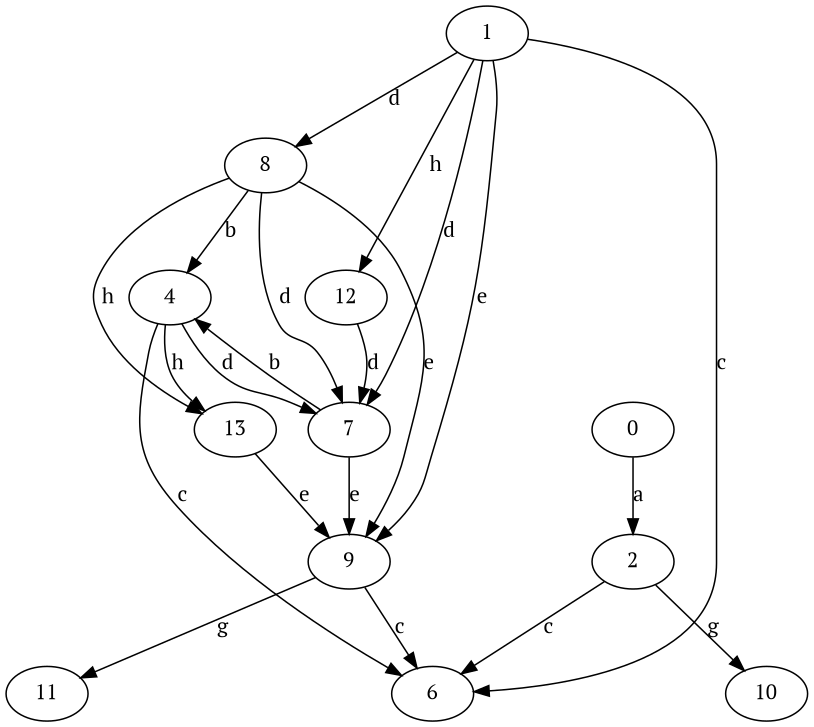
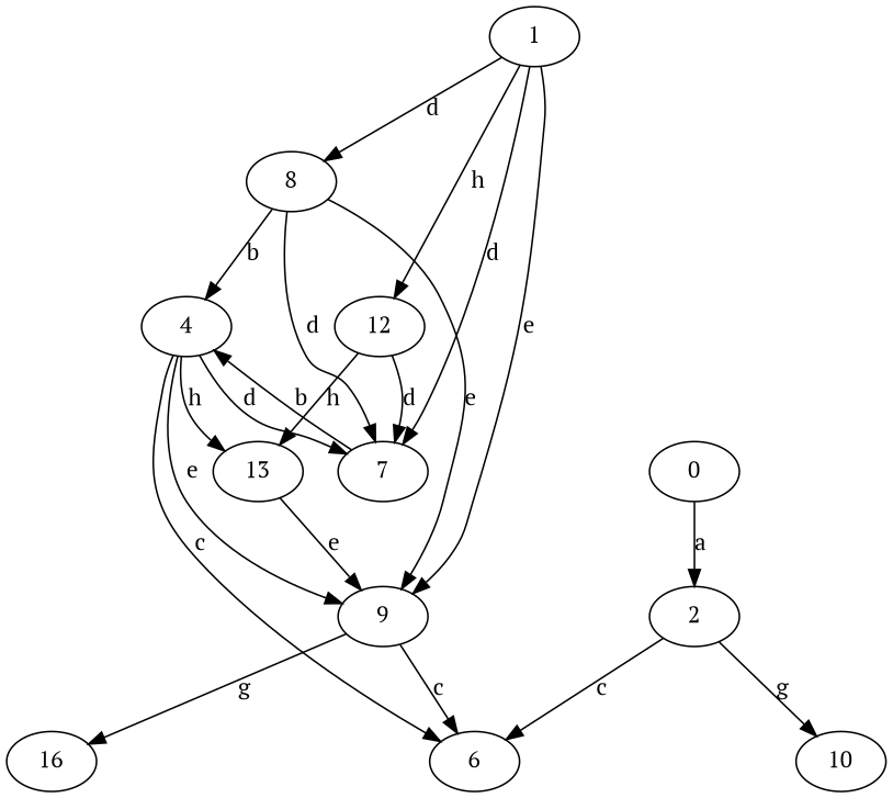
  strict digraph {
    fontname="PT Serif"
    node [fontname="PT Serif"]
    edge [fontname="PT Serif"]
    2
    6
    10
    0
    4
    7
    9
    13
-   11
+   11 [label=16]
    8
    1
    12
    2 -> 6 [label=c]
    2 -> 10 [label=g]
    0 -> 2 [label=a]
    4 -> 6 [label=c]
    4 -> 7 [label=d]
-   7 -> 9 [label=e]
+   4 -> 9 [label=e]
    4 -> 13 [label=h]
    7 -> 4 [label=b]
    9 -> 6 [label=c]
    9 -> 11 [label=g]
    13 -> 9 [label=e]
    8 -> 4 [label=b]
    8 -> 7 [label=d]
    8 -> 9 [label=e]
-   1 -> 6 [label=c]
    1 -> 7 [label=d]
    1 -> 9 [label=e]
    1 -> 8 [label=d]
    1 -> 12 [label=h]
    12 -> 7 [label=d]
-   8 -> 13 [label=h]
+   12 -> 13 [label=h]
  }
